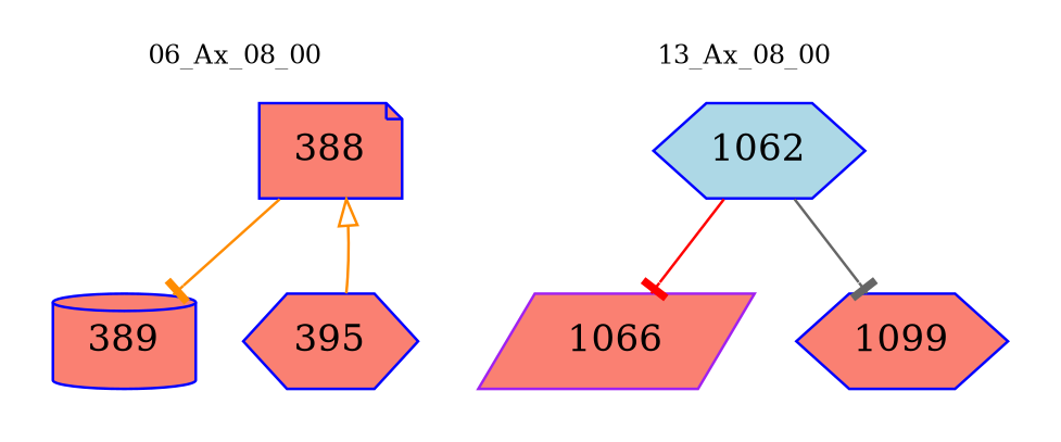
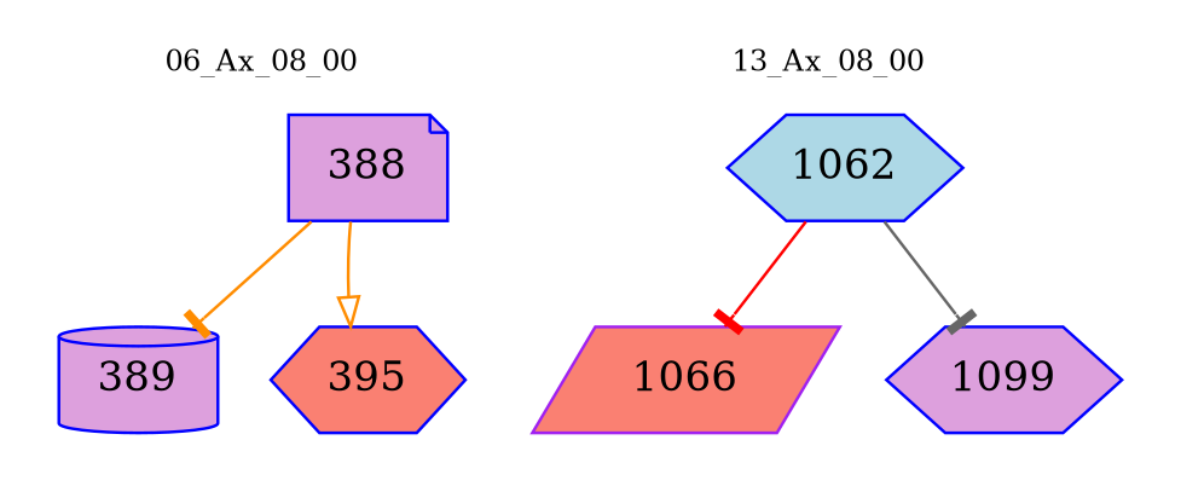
  digraph {
    node [color=blue fillcolor=salmon shape=hexagon style=filled]
    edge [arrowhead=tee color=darkorange]
-   n1 [label=388 shape=note]
-   n2 [label=389 shape=cylinder]
+   n1 [fillcolor=plum label=388 shape=note]
+   n2 [fillcolor=plum label=389 shape=cylinder]
    n3 [label=395]
    n4 [fillcolor=lightblue label=1062]
    n5 [color=purple label=1066 shape=parallelogram]
-   n6 [label=1099]
+   n6 [fillcolor=plum label=1099]
    subgraph cluster_1 {
      color=white
      fontsize=10
      label="06_Ax_08_00"
      n1
      n2
      n3
    }
    subgraph cluster_2 {
      color=white
      fontsize=10
      label="13_Ax_08_00"
      n4
      n5
      n6
    }
    n1 -> n2
-   n3 -> n1 [arrowhead=onormal]
+   n1 -> n3 [arrowhead=onormal]
    n4 -> n5 [color=red]
    n4 -> n6 [color=gray40]
  }
